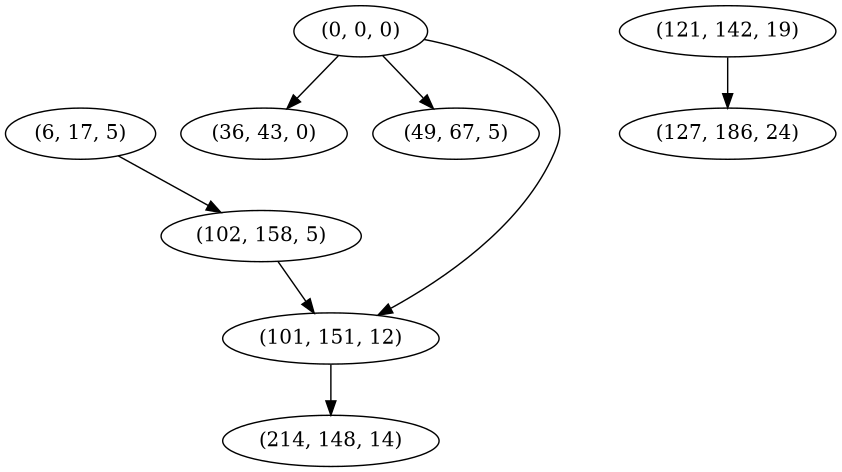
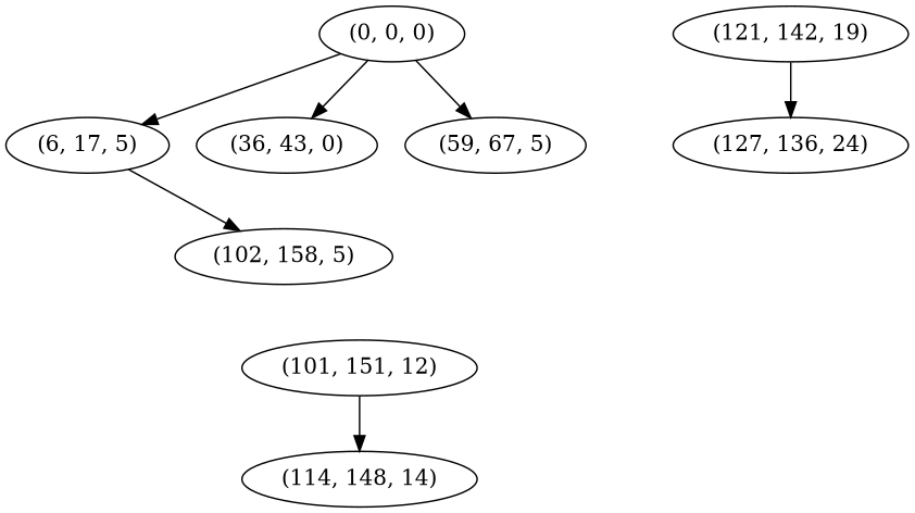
  digraph {
    "(0, 0, 0)"
    "(6, 17, 5)"
    n3 [label="(36, 43, 0)"]
-   "(59, 67, 5)" [label="(49, 67, 5)"]
+   "(59, 67, 5)"
    "(102, 158, 5)"
    n6 [label="(101, 151, 12)"]
-   "(114, 148, 14)" [label="(214, 148, 14)"]
+   "(114, 148, 14)"
    "(121, 142, 19)"
-   "(127, 136, 24)" [label="(127, 186, 24)"]
-   "(0, 0, 0)" -> n6
+   "(127, 136, 24)"
+   "(0, 0, 0)" -> "(6, 17, 5)"
    "(0, 0, 0)" -> n3
    "(0, 0, 0)" -> "(59, 67, 5)"
    "(6, 17, 5)" -> "(102, 158, 5)"
-   "(102, 158, 5)" -> n6
    n6 -> "(114, 148, 14)"
    "(121, 142, 19)" -> "(127, 136, 24)"
  }
